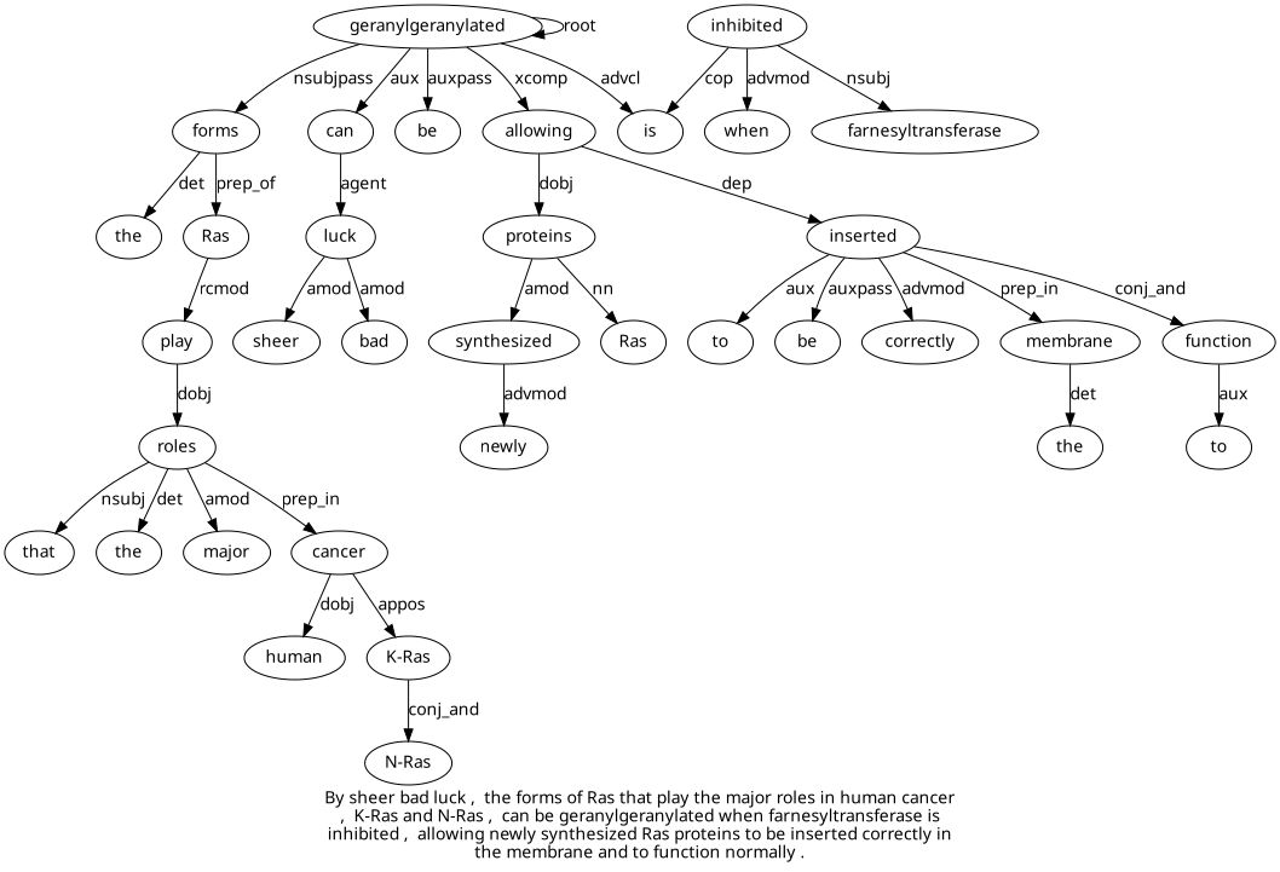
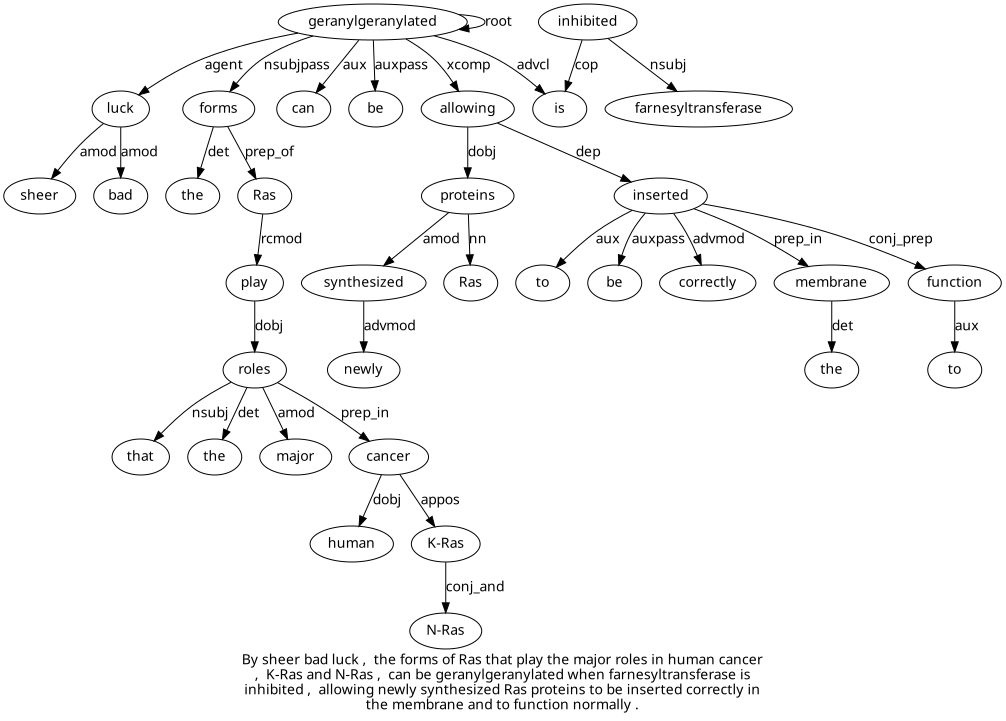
  digraph {
    fontname="Noto Sans"
    label="By sheer bad luck ,  the forms of Ras that play the major roles in human cancer\n,  K-Ras and N-Ras ,  can be geranylgeranylated when farnesyltransferase is\ninhibited ,  allowing newly synthesized Ras proteins to be inserted correctly in\nthe membrane and to function normally ."
    node [fillcolor=white fontname="Noto Sans" style=filled]
    edge [fontname="Noto Sans"]
    n1 [label=luck]
    n2 [label=sheer]
    n3 [label=bad]
    n4 [label=geranylgeranylated]
    n5 [label=forms]
    n6 [label=can]
    n7 [label=be]
    n8 [label=allowing]
    n9 [label=is]
    n10 [label=the]
    n11 [label=Ras]
    n12 [label=inhibited]
-   n13 [label=when]
    n14 [label=farnesyltransferase]
    n15 [label=proteins]
    n16 [label=inserted]
    n17 [label=play]
    n18 [label=roles]
    n19 [label=that]
    n20 [label=the]
    n21 [label=major]
    n22 [label=cancer]
    n23 [label=human]
    n24 [label="K-Ras"]
    n25 [label="N-Ras"]
    n26 [label=synthesized]
    n27 [label=Ras]
    n28 [label=to]
    n29 [label=be]
    n30 [label=correctly]
    n31 [label=membrane]
    n32 [label=function]
    n33 [label=newly]
    n34 [label=the]
    n35 [label=to]
    n1 -> n2 [label=amod]
    n1 -> n3 [label=amod]
-   n6 -> n1 [label=agent]
+   n4 -> n1 [label=agent]
    n4 -> n4 [label=root]
    n4 -> n5 [label=nsubjpass]
    n4 -> n6 [label=aux]
    n4 -> n7 [label=auxpass]
    n4 -> n8 [label=xcomp]
    n4 -> n9 [label=advcl]
    n5 -> n10 [label=det]
    n5 -> n11 [label=prep_of]
    n8 -> n15 [label=dobj]
    n8 -> n16 [label=dep]
    n11 -> n17 [label=rcmod]
    n12 -> n9 [label=cop]
-   n12 -> n13 [label=advmod]
    n12 -> n14 [label=nsubj]
    n15 -> n26 [label=amod]
    n15 -> n27 [label=nn]
    n16 -> n28 [label=aux]
    n16 -> n29 [label=auxpass]
    n16 -> n30 [label=advmod]
    n16 -> n31 [label=prep_in]
-   n16 -> n32 [label=conj_and]
+   n16 -> n32 [label=conj_prep]
    n17 -> n18 [label=dobj]
    n18 -> n19 [label=nsubj]
    n18 -> n20 [label=det]
    n18 -> n21 [label=amod]
    n18 -> n22 [label=prep_in]
    n22 -> n23 [label=dobj]
    n22 -> n24 [label=appos]
    n24 -> n25 [label=conj_and]
    n26 -> n33 [label=advmod]
    n31 -> n34 [label=det]
    n32 -> n35 [label=aux]
  }
